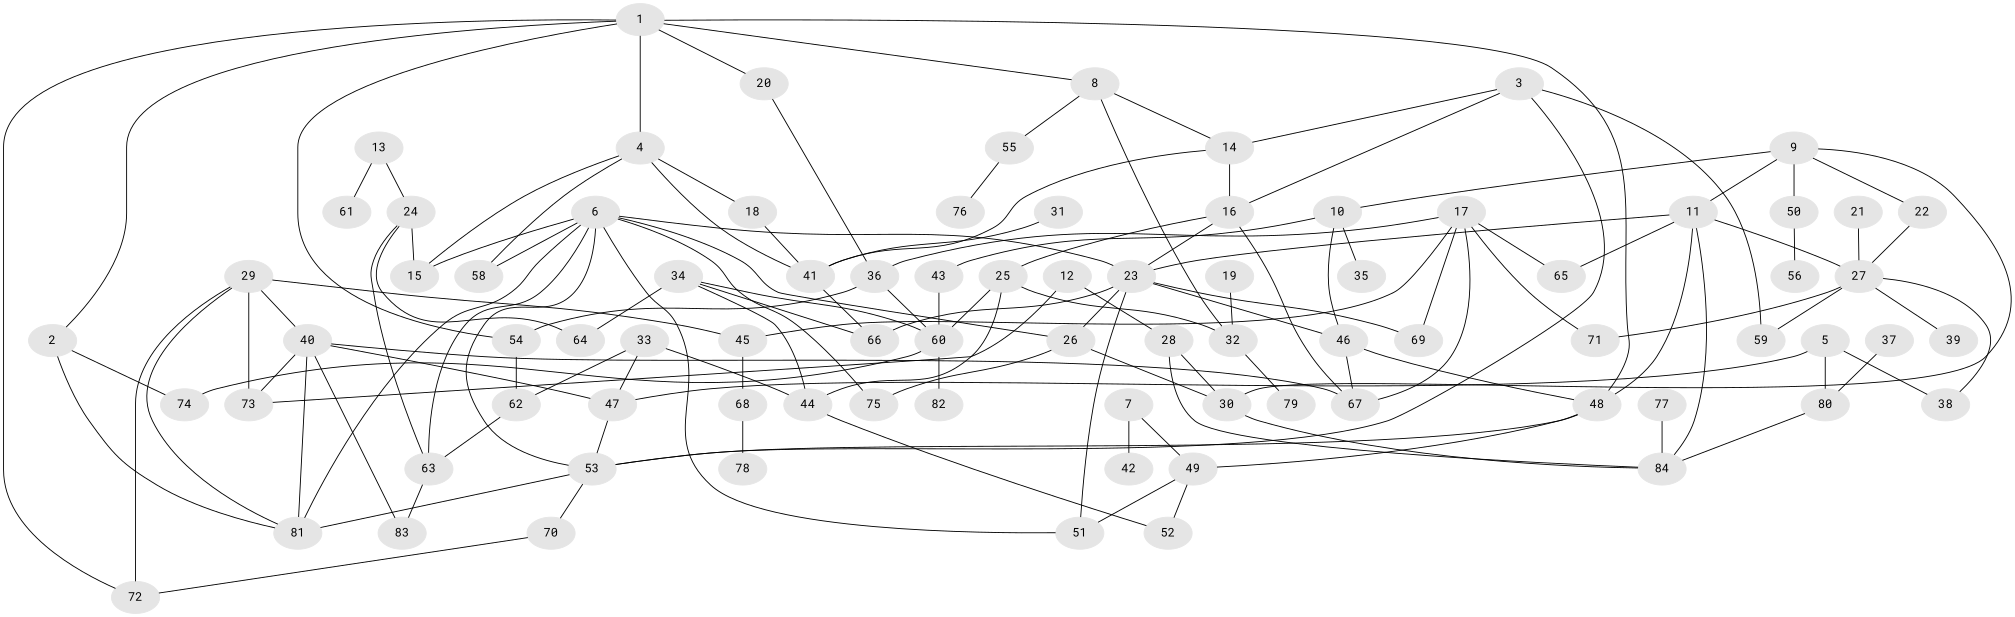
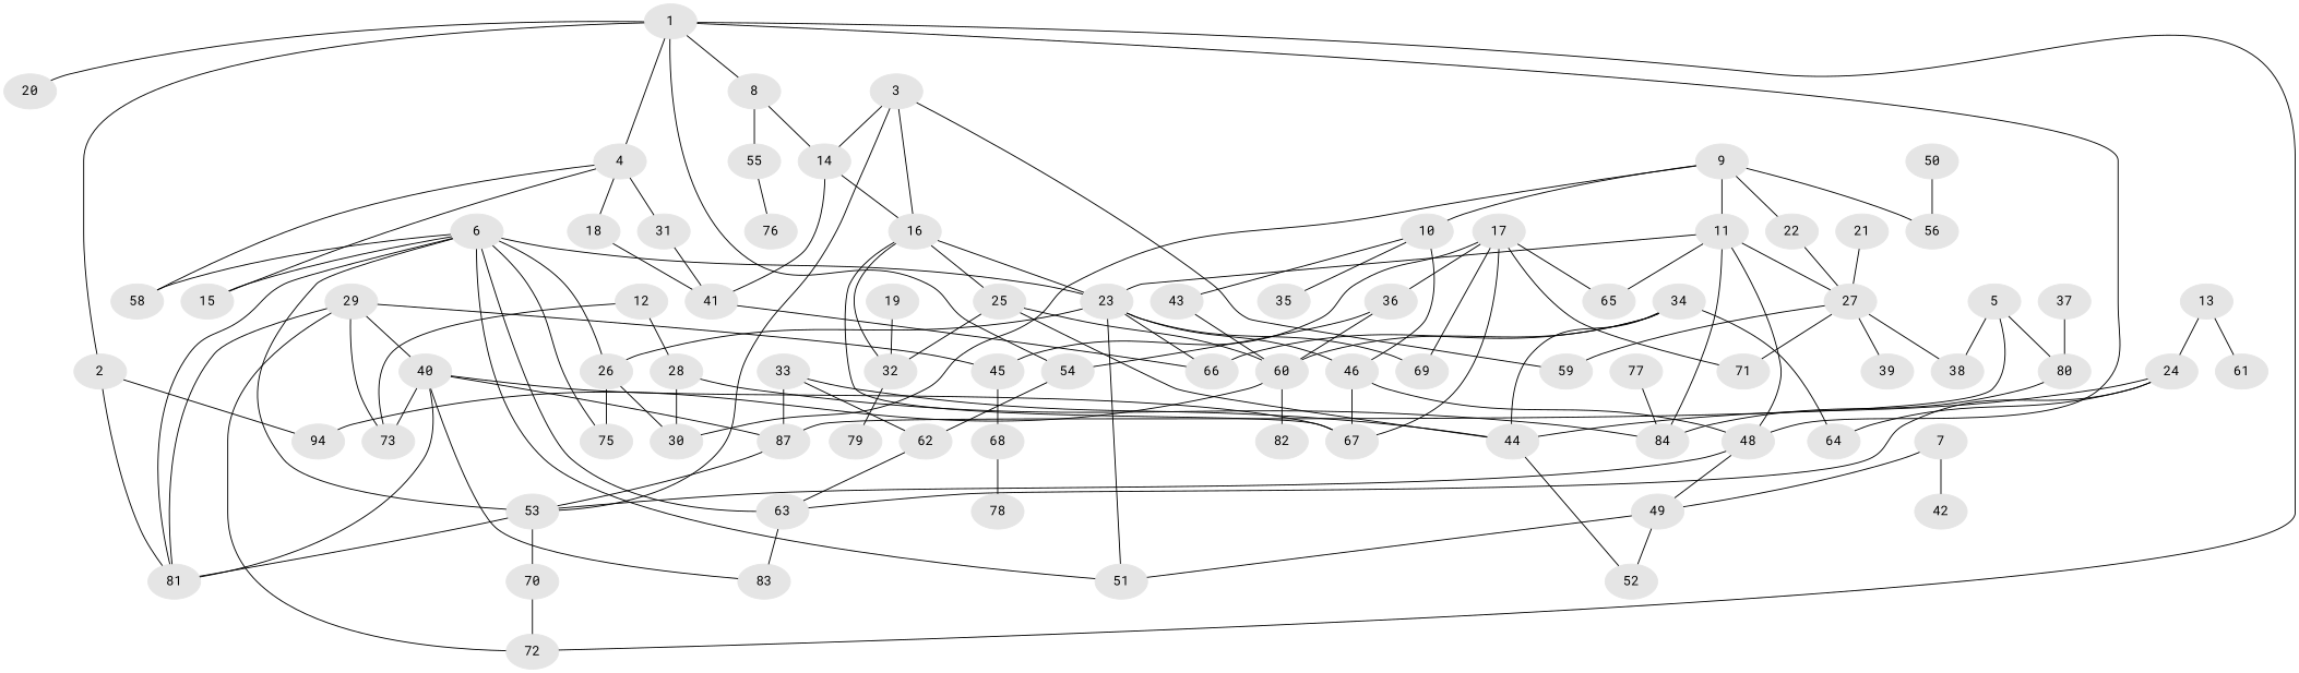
  graph {
    fontname="Roboto Mono"
    node [color=gray90 fontname="Roboto Mono" style=filled]
    edge [fontname="Roboto Mono" weight=1.0]
    1
    2
    4
    8
    20
    48
    54
    72
-   74
+   74 [label=94]
    81
    15
    18
    31
    58
    14
    55
    36
    53
    49
    62
    3
    16
    59
    41
    23
    25
    32
    67
    70
    5
    38
-   47
+   47 [label=87]
    80
    84
    6
    26
    51
    63
    75
    46
    69
    66
    30
    83
    7
    42
    52
    76
    9
    10
    11
    22
    50
    35
    43
    27
    65
    56
    60
    71
    39
    12
    28
    73
    13
    24
    61
    44
    64
    79
    17
    45
    68
    19
    21
    82
    29
    40
    33
    34
    37
    78
    77
    1 -- 2
    1 -- 4 [weight=2.0]
    1 -- 8
    1 -- 20
    1 -- 48
    1 -- 54
    1 -- 72
    2 -- 74
    2 -- 81
    4 -- 15
    4 -- 18
-   4 -- 41
+   4 -- 31
    4 -- 58
    8 -- 14
    8 -- 55
-   20 -- 36
    48 -- 53
    48 -- 49
    54 -- 62
    18 -- 41
    31 -- 41
    14 -- 16
    14 -- 41
    55 -- 76
    36 -- 54
    36 -- 60
    53 -- 81
    53 -- 70
    49 -- 51
    49 -- 52
    62 -- 63
    3 -- 14
    3 -- 53
    3 -- 16
    3 -- 59
    16 -- 23
    16 -- 25
-   8 -- 32
+   16 -- 32
    16 -- 67
    41 -- 66
    23 -- 26
    23 -- 51
    23 -- 46
    23 -- 69
    23 -- 66
    25 -- 32
    25 -- 60
    25 -- 44
    32 -- 79
    70 -- 72
    5 -- 38
    5 -- 47
    5 -- 80
    47 -- 53
    80 -- 84
    6 -- 81
    6 -- 15
    6 -- 58
    6 -- 53
    6 -- 23
    6 -- 26
    6 -- 51
    6 -- 63
    6 -- 75
    26 -- 75
    26 -- 30
    63 -- 83
    46 -- 48
    46 -- 67
-   30 -- 84
    7 -- 49
    7 -- 42
    9 -- 30
    9 -- 10
    9 -- 11
    9 -- 22
-   9 -- 50
+   9 -- 56
    10 -- 46
    10 -- 35
    10 -- 43
    11 -- 48 [weight=2.0]
    11 -- 23
    11 -- 84
    11 -- 27
    11 -- 65
    22 -- 27
    50 -- 56
    43 -- 60
    27 -- 59
    27 -- 38
    27 -- 71
    27 -- 39
    60 -- 74
    60 -- 82
    12 -- 28
    12 -- 73
    28 -- 84
    28 -- 30
    13 -- 24
    13 -- 61
    24 -- 63
-   24 -- 15
+   24 -- 44
    24 -- 64
    44 -- 52
    17 -- 36
    17 -- 67
    17 -- 69
    17 -- 65
    17 -- 71
    17 -- 45
    45 -- 68
    68 -- 78
    19 -- 32
    21 -- 27
    29 -- 72
    29 -- 81
    29 -- 73
    29 -- 45
    29 -- 40
    40 -- 81
    40 -- 67
    40 -- 47
    40 -- 83
    40 -- 73
    33 -- 62
    33 -- 47
    33 -- 44
    34 -- 66
    34 -- 60
    34 -- 44
    34 -- 64
    37 -- 80
    77 -- 84
  }
